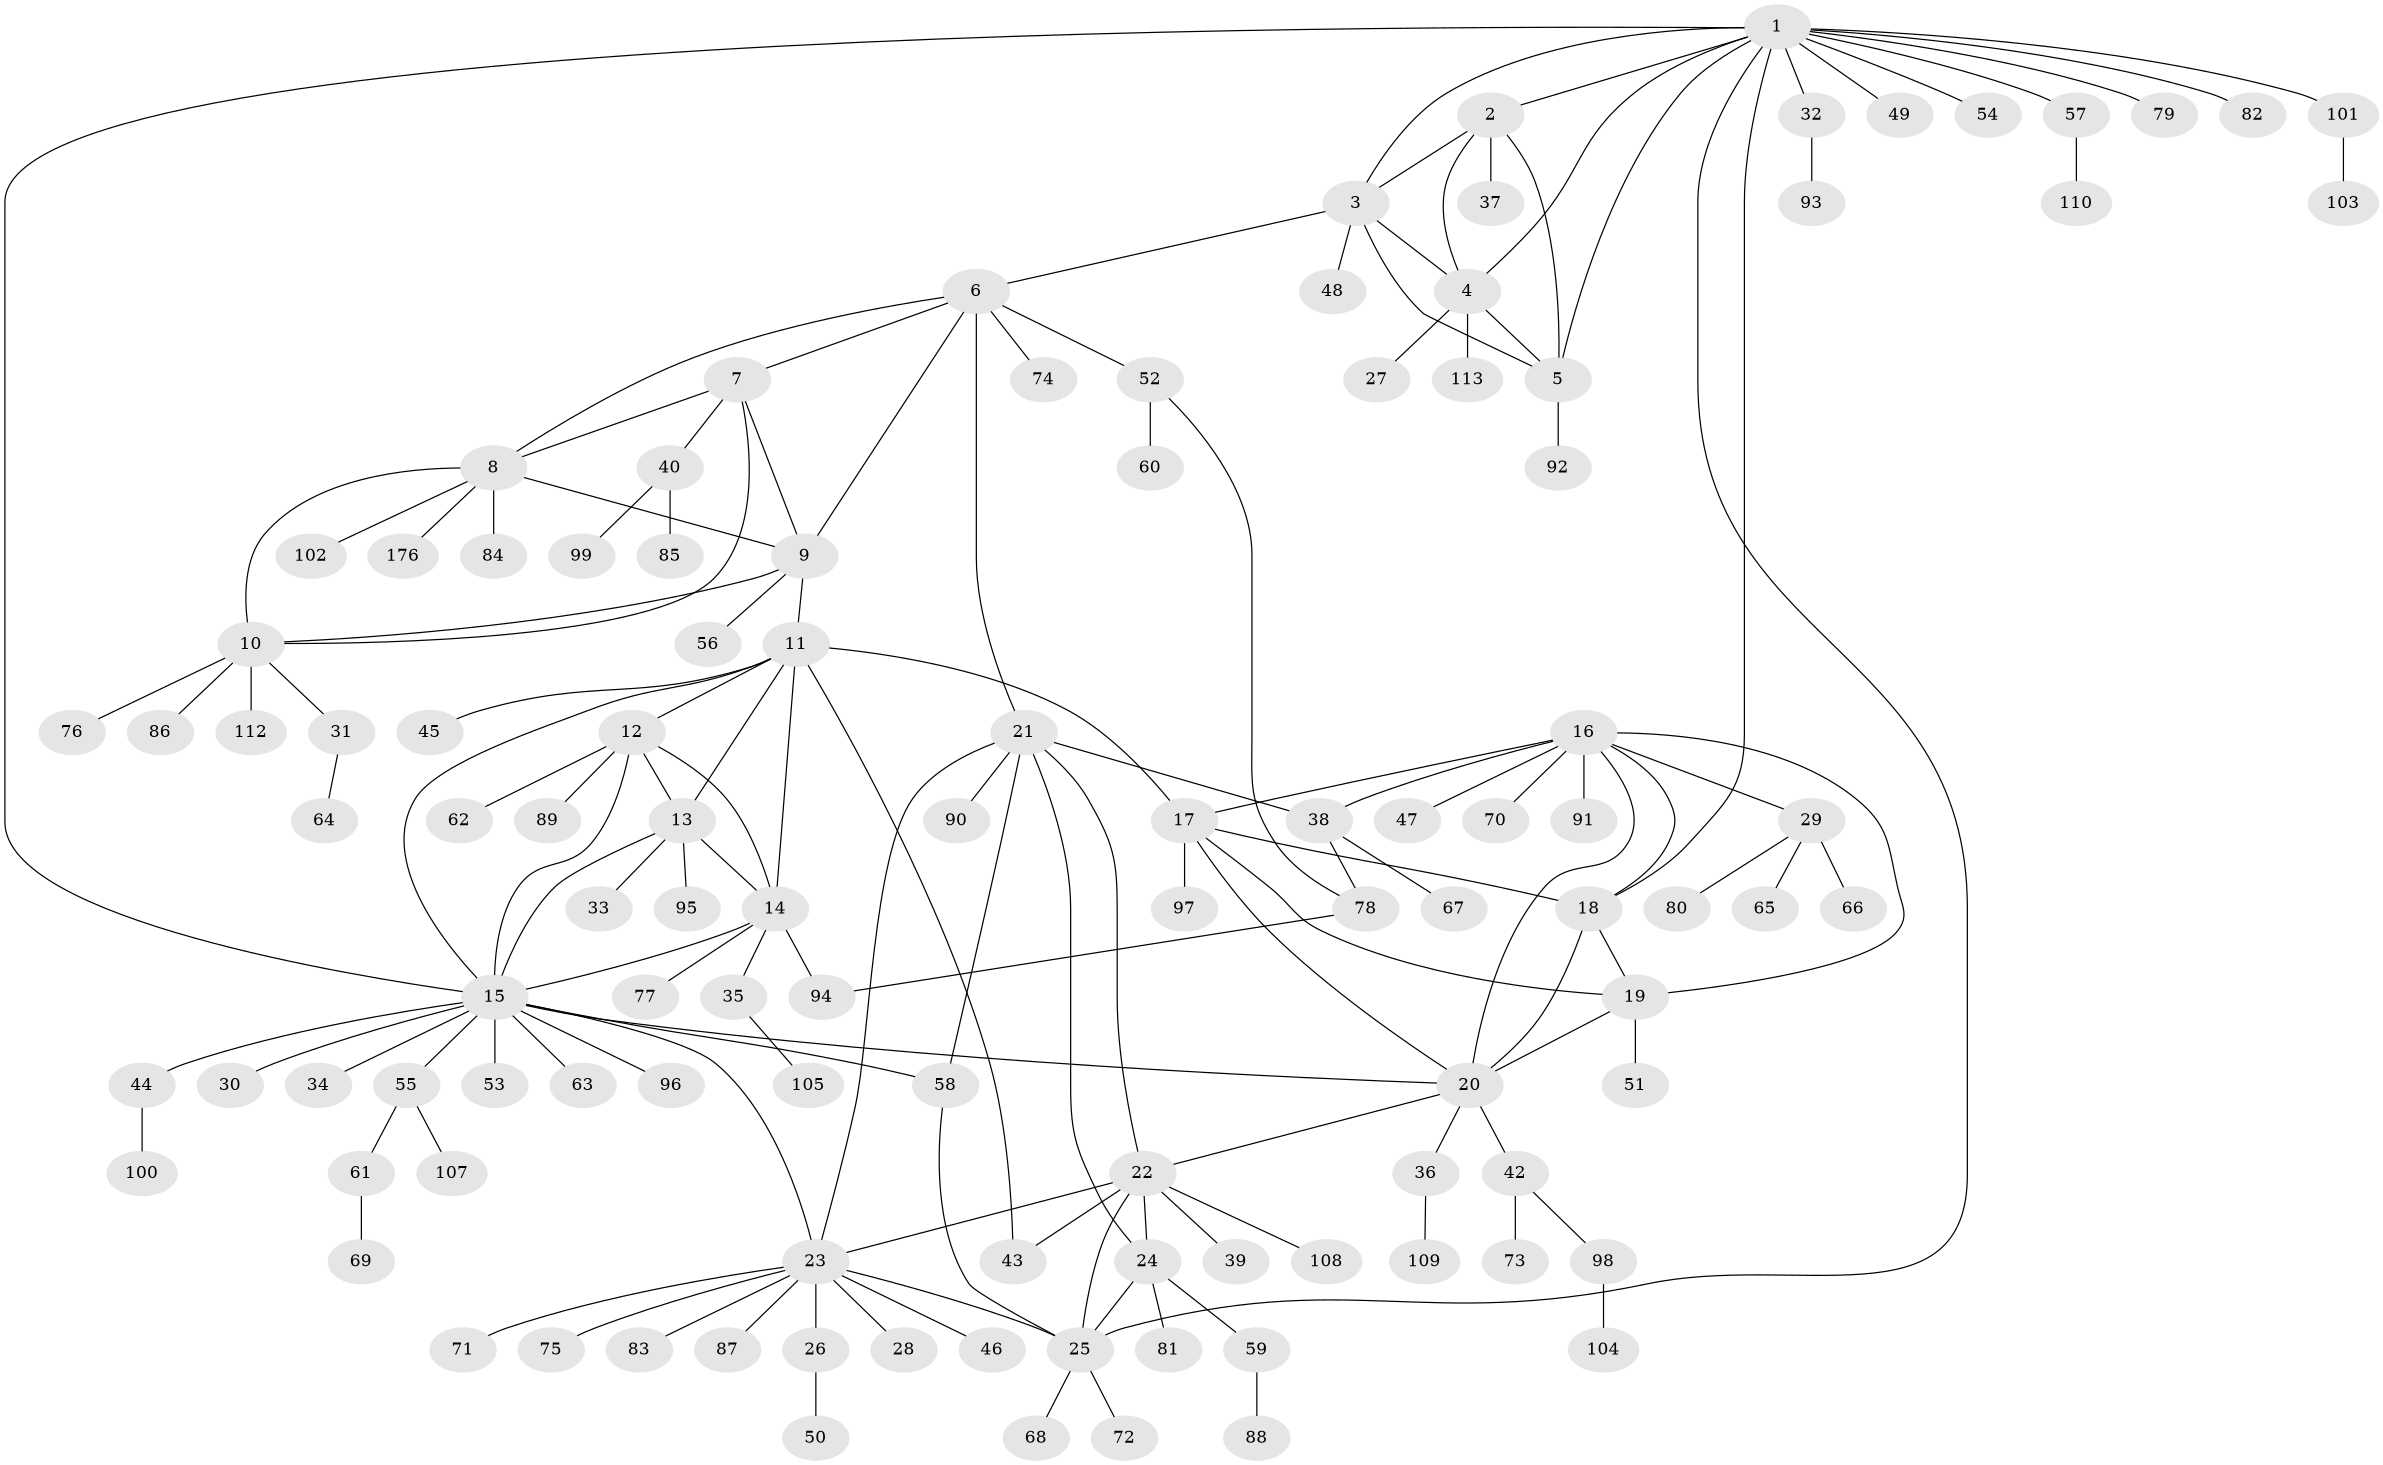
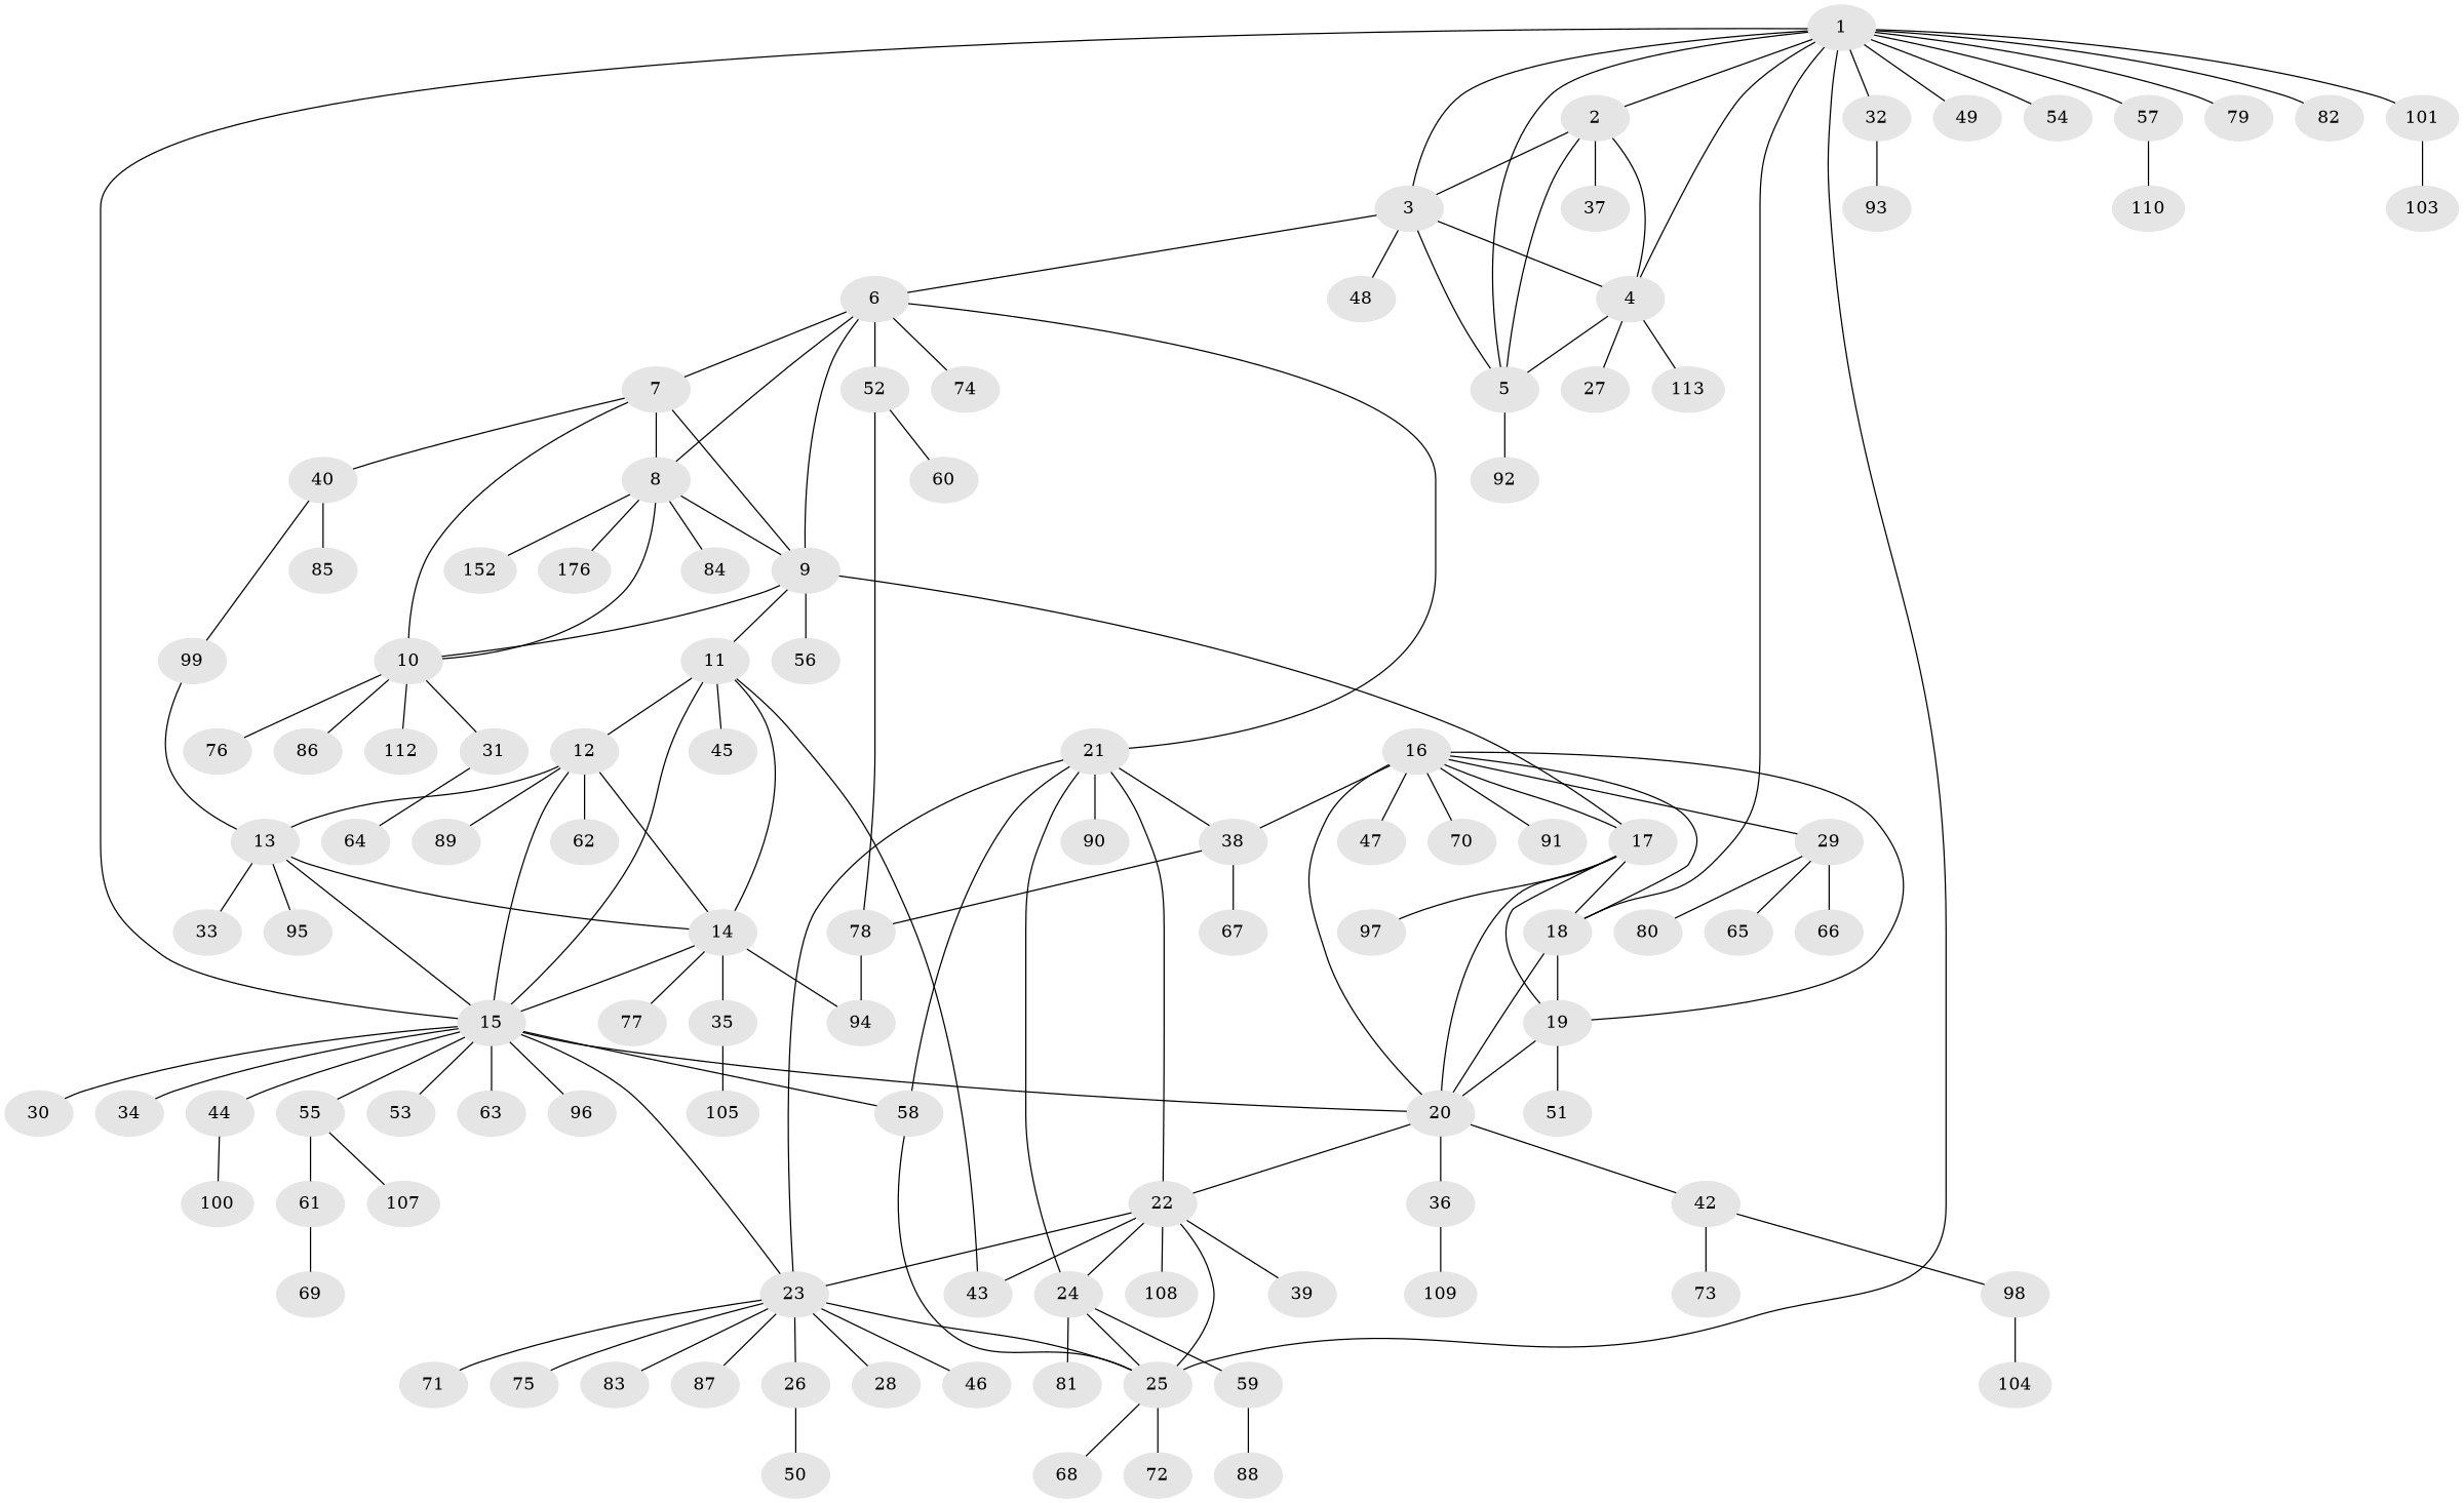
  graph {
    node [color=gray90 style=filled]
    1
    2
    3
    4
    5
    15
    18
    25
    32
    49
    54
    57
    79
    82
    101
    37
    6
    48
    27
    113
    92
    20
    23
    30
    34
    44
    53
    55
    58
    63
    96
    19
    68
    72
    93
    110
    103
    7
    8
    9
    21
    52
    74
    10
    40
    84
-   102
+   102 [label=152]
    n48 [label=176]
    11
    17
    56
    31
    76
    86
    112
    38
    22
    24
    90
    78
    60
    85
    99
    12
    13
    14
    43
    45
    97
    64
    62
    89
    33
    95
    35
    77
    94
    105
    36
    42
    26
    28
    46
    71
    75
    83
    87
    100
    61
    107
    16
    29
    47
    70
    91
    51
    65
    66
    80
    67
    39
    108
    109
    73
    98
    59
    81
    50
    88
    104
    69
    1 -- 2
    1 -- 3
    1 -- 4
    1 -- 5
    1 -- 15
    1 -- 18
    1 -- 25
    1 -- 32
    1 -- 49
    1 -- 54
    1 -- 57
    1 -- 79
    1 -- 82
    1 -- 101
    2 -- 3
    2 -- 4
    2 -- 5
    2 -- 37
    3 -- 4
    3 -- 5
    3 -- 6
    3 -- 48
    4 -- 5
    4 -- 27
    4 -- 113
    5 -- 92
    15 -- 20
    15 -- 23
    15 -- 30
    15 -- 34
    15 -- 44
    15 -- 53
    15 -- 55
    15 -- 58
    15 -- 63
    15 -- 96
    18 -- 20
    18 -- 19
    25 -- 68
    25 -- 72
    32 -- 93
    57 -- 110
    101 -- 103
    6 -- 7
    6 -- 8
    6 -- 9
    6 -- 21
    6 -- 52
    6 -- 74
    20 -- 22
    20 -- 36
    20 -- 42
    23 -- 25
    23 -- 26
    23 -- 28
    23 -- 46
    23 -- 71
    23 -- 75
    23 -- 83
    23 -- 87
    44 -- 100
    55 -- 61
    55 -- 107
    58 -- 25
    19 -- 20
    19 -- 51
    7 -- 8
    7 -- 9
    7 -- 10
    7 -- 40
    8 -- 9
    8 -- 10
    8 -- 84
    8 -- 102
    8 -- n48
    9 -- 10
    9 -- 11
-   11 -- 17
+   9 -- 17
    9 -- 56
    21 -- 23
    21 -- 58
    21 -- 38
    21 -- 22
    21 -- 24
    21 -- 90
    52 -- 78
    52 -- 60
    10 -- 31
    10 -- 76
    10 -- 86
    10 -- 112
    40 -- 85
    40 -- 99
    11 -- 15
    11 -- 12
-   11 -- 13
+   99 -- 13
    11 -- 14
    11 -- 43
    11 -- 45
    17 -- 18
    17 -- 20
    17 -- 19
    17 -- 97
    31 -- 64
    38 -- 78
    38 -- 67
    22 -- 25
    22 -- 23
    22 -- 24
    22 -- 43
    22 -- 39
    22 -- 108
    24 -- 25
    24 -- 59
    24 -- 81
    78 -- 94
    12 -- 15
    12 -- 13
    12 -- 14
    12 -- 62
    12 -- 89
    13 -- 15
    13 -- 14
    13 -- 33
    13 -- 95
    14 -- 15
    14 -- 35
    14 -- 77
    14 -- 94
    35 -- 105
    36 -- 109
    42 -- 73
    42 -- 98
    26 -- 50
    61 -- 69
    16 -- 18
    16 -- 20
    16 -- 19
    16 -- 17
    16 -- 38
    16 -- 29
    16 -- 47
    16 -- 70
    16 -- 91
    29 -- 65
    29 -- 66
    29 -- 80
    98 -- 104
    59 -- 88
  }
